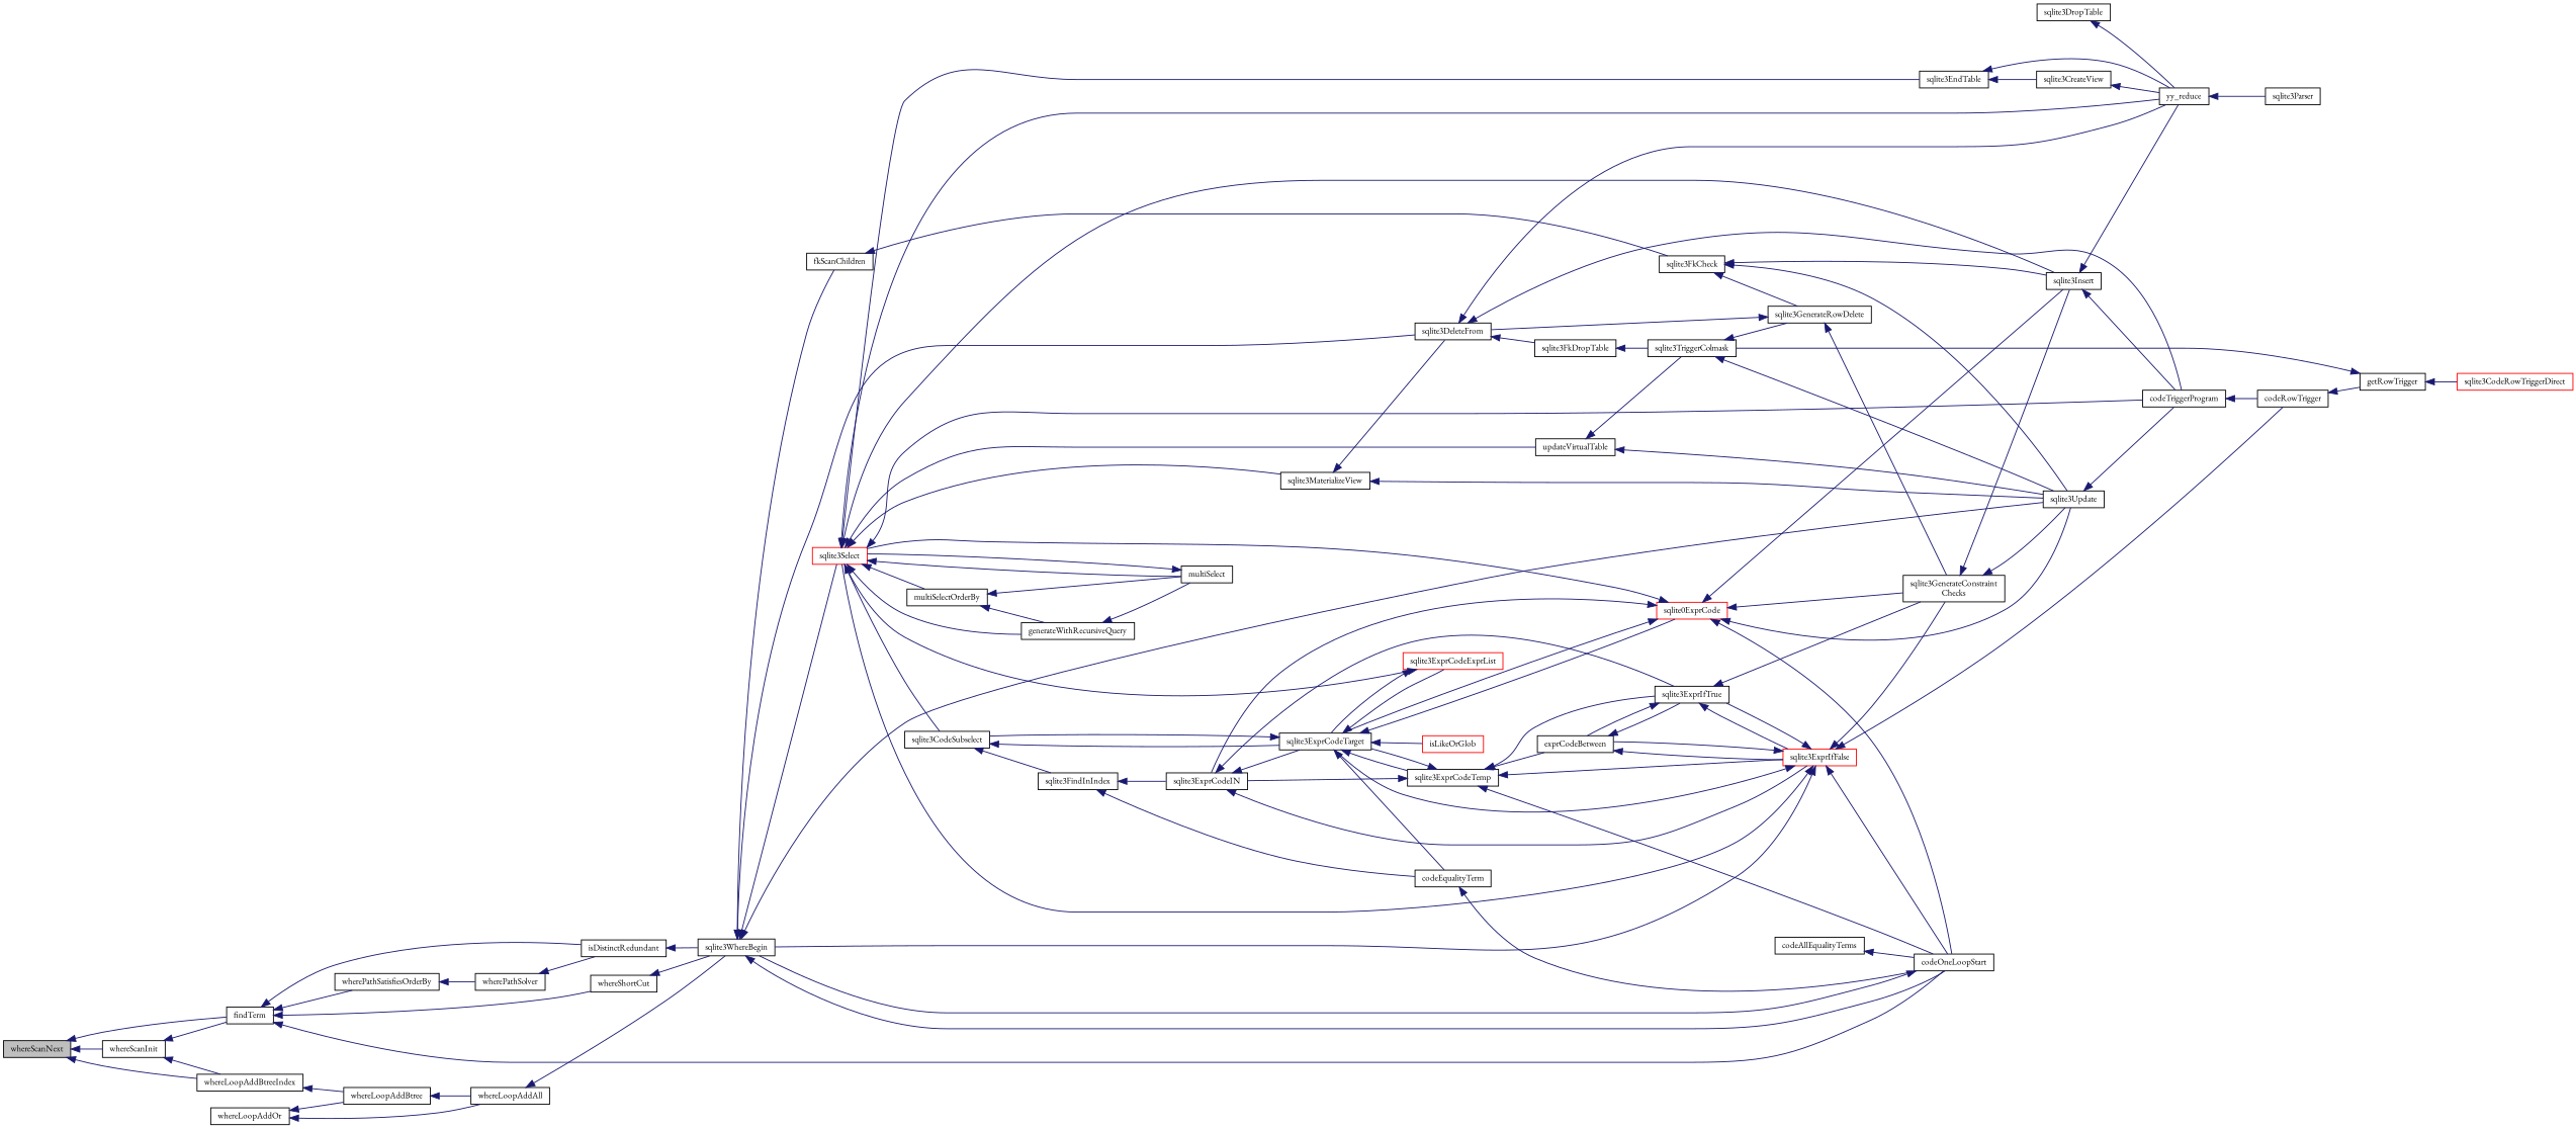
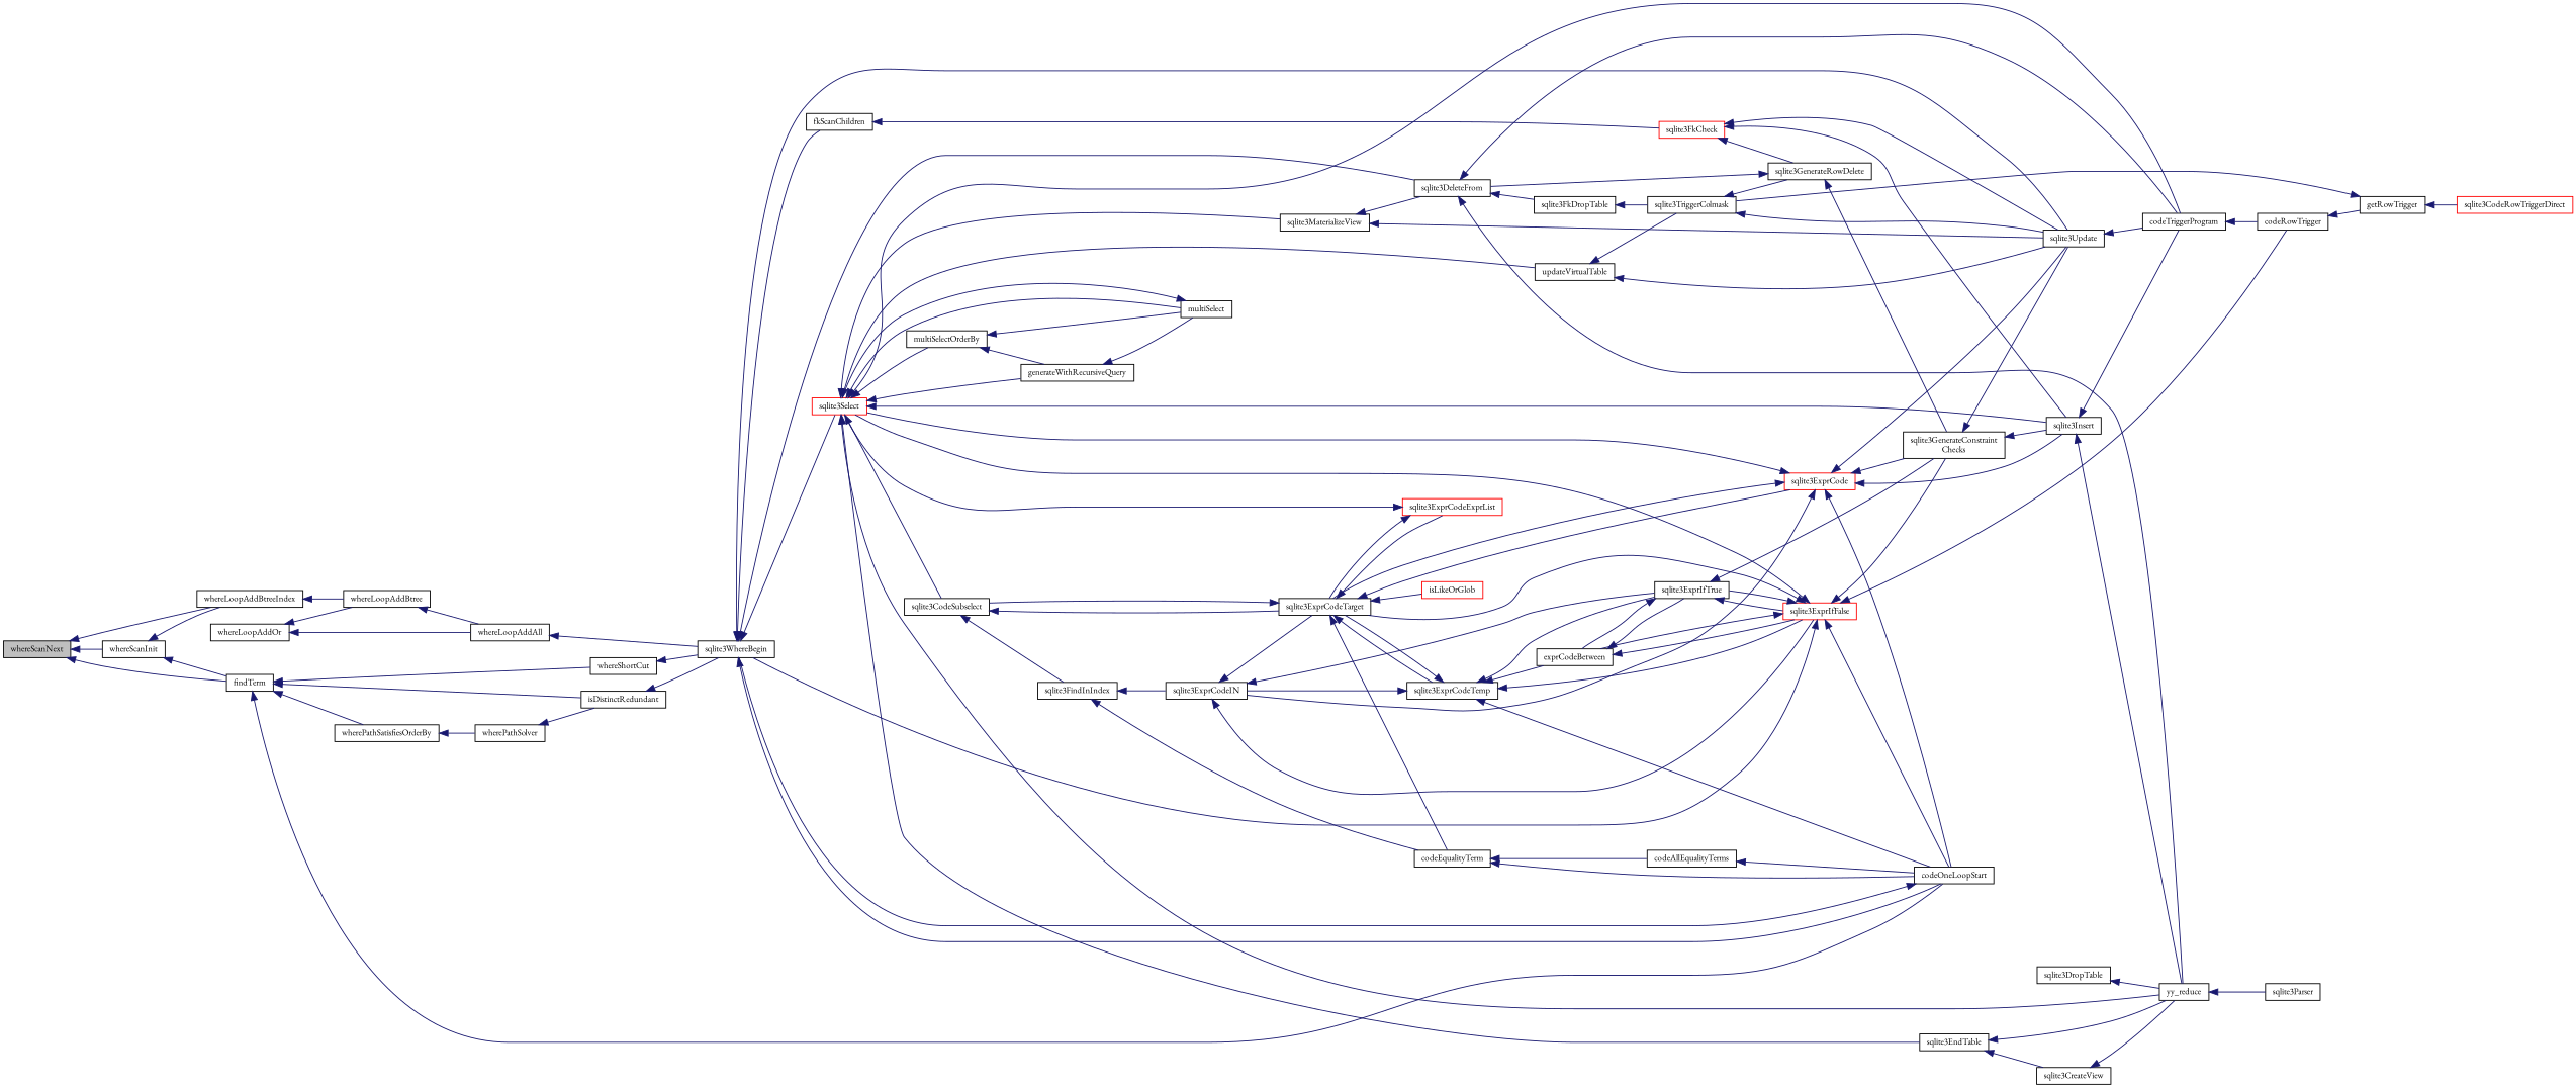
  digraph {
    fontname="EB Garamond"
    rankdir=LR
    node [color=black fillcolor=white fontname="EB Garamond" fontsize=10 shape=record style=filled]
    edge [color=midnightblue dir=back fontname="EB Garamond" fontsize=10 labelfontname=FreeSans labelfontsize=10 style=solid]
    n1 [fillcolor=grey75 fontcolor=black height=0.2 label=whereScanNext width=0.4]
    n2 [height=0.2 label=whereScanInit width=0.4]
    n3 [height=0.2 label=findTerm width=0.4]
    n4 [height=0.2 label=whereLoopAddBtreeIndex width=0.4]
    n5 [height=0.2 label=isDistinctRedundant width=0.4]
    n6 [height=0.2 label=codeOneLoopStart width=0.4]
    n7 [height=0.2 label=wherePathSatisfiesOrderBy width=0.4]
    n8 [height=0.2 label=whereShortCut width=0.4]
    n9 [height=0.2 label=whereLoopAddBtree width=0.4]
    n10 [height=0.2 label=sqlite3WhereBegin width=0.4]
    n11 [height=0.2 label=wherePathSolver width=0.4]
    n12 [height=0.2 label=sqlite3DeleteFrom width=0.4]
    n13 [height=0.2 label=sqlite3Update width=0.4]
    n14 [height=0.2 label=fkScanChildren width=0.4]
    n15 [color=red height=0.2 label=sqlite3Select width=0.4]
    n16 [height=0.2 label=sqlite3FkDropTable width=0.4]
    n17 [height=0.2 label=yy_reduce width=0.4]
    n18 [height=0.2 label=codeTriggerProgram width=0.4]
-   n19 [height=0.2 label=sqlite3FkCheck width=0.4]
+   n19 [color=red height=0.2 label=sqlite3FkCheck width=0.4]
    n20 [height=0.2 label=sqlite3Insert width=0.4]
    n21 [height=0.2 label=sqlite3CodeSubselect width=0.4]
    n22 [height=0.2 label=sqlite3EndTable width=0.4]
    n23 [height=0.2 label=sqlite3MaterializeView width=0.4]
    n24 [height=0.2 label=generateWithRecursiveQuery width=0.4]
    n25 [height=0.2 label=multiSelect width=0.4]
    n26 [height=0.2 label=multiSelectOrderBy width=0.4]
    n27 [height=0.2 label=updateVirtualTable width=0.4]
    n28 [height=0.2 label=sqlite3TriggerColmask width=0.4]
    n29 [height=0.2 label=sqlite3Parser width=0.4]
    n30 [height=0.2 label=codeRowTrigger width=0.4]
    n31 [height=0.2 label=sqlite3DropTable width=0.4]
    n32 [height=0.2 label=getRowTrigger width=0.4]
    n33 [color=red height=0.2 label=sqlite3CodeRowTriggerDirect width=0.4]
    n34 [height=0.2 label=sqlite3GenerateRowDelete width=0.4]
    n35 [height=0.2 label="sqlite3GenerateConstraint\lChecks" width=0.4]
    n36 [height=0.2 label=sqlite3FindInIndex width=0.4]
    n37 [height=0.2 label=sqlite3ExprCodeTarget width=0.4]
    n38 [height=0.2 label=sqlite3CreateView width=0.4]
    n39 [height=0.2 label=sqlite3ExprCodeIN width=0.4]
    n40 [height=0.2 label=codeEqualityTerm width=0.4]
    n41 [height=0.2 label=sqlite3ExprCodeTemp width=0.4]
-   n42 [color=red height=0.2 label=sqlite0ExprCode width=0.4]
+   n42 [color=red height=0.2 label=sqlite3ExprCode width=0.4]
    n43 [color=red height=0.2 label=sqlite3ExprCodeExprList width=0.4]
    n44 [color=red height=0.2 label=isLikeOrGlob width=0.4]
    n45 [height=0.2 label=sqlite3ExprIfTrue width=0.4]
    n46 [color=red height=0.2 label=sqlite3ExprIfFalse width=0.4]
    n47 [height=0.2 label=codeAllEqualityTerms width=0.4]
    n48 [height=0.2 label=exprCodeBetween width=0.4]
    n49 [height=0.2 label=whereLoopAddAll width=0.4]
    n50 [height=0.2 label=whereLoopAddOr width=0.4]
    n1 -> n2
    n1 -> n3
    n1 -> n4
    n2 -> n3
    n2 -> n4
    n3 -> n5
    n3 -> n6
    n3 -> n7
    n3 -> n8
    n4 -> n9
    n5 -> n10
    n6 -> n10
    n7 -> n11
    n8 -> n10
    n9 -> n49
    n10 -> n6
    n10 -> n12
    n10 -> n13
    n10 -> n14
    n10 -> n15
    n11 -> n5
    n12 -> n16
    n12 -> n17
    n12 -> n18
    n13 -> n18
    n14 -> n19
    n15 -> n17
    n15 -> n18
    n15 -> n20
    n15 -> n21
    n15 -> n22
    n15 -> n23
    n15 -> n24
    n15 -> n25
    n15 -> n26
    n15 -> n27
    n16 -> n28
    n17 -> n29
    n18 -> n30
    n19 -> n13
    n19 -> n20
    n19 -> n34
    n20 -> n17
    n20 -> n18
    n21 -> n36
    n21 -> n37
    n22 -> n17
    n22 -> n38
    n23 -> n12
    n23 -> n13
    n24 -> n25
    n25 -> n15
    n26 -> n24
    n26 -> n25
    n27 -> n13
    n27 -> n28
    n28 -> n13
    n28 -> n34
    n30 -> n32
    n31 -> n17
    n32 -> n28
    n32 -> n33
    n34 -> n12
    n34 -> n35
    n35 -> n13
    n35 -> n20
    n36 -> n39
    n36 -> n40
    n37 -> n21
    n37 -> n40
    n37 -> n41
    n37 -> n42
    n37 -> n43
    n37 -> n44
    n38 -> n17
    n39 -> n37
    n39 -> n45
    n39 -> n46
    n40 -> n6
+   n40 -> n47
    n41 -> n6
    n41 -> n37
    n41 -> n39
    n41 -> n45
    n41 -> n46
    n41 -> n48
    n42 -> n6
    n42 -> n13
    n42 -> n15
    n42 -> n20
    n42 -> n35
    n42 -> n37
    n42 -> n39
    n43 -> n15
    n43 -> n37
    n45 -> n35
    n45 -> n46
    n45 -> n48
    n46 -> n6
    n46 -> n10
    n46 -> n15
    n46 -> n30
    n46 -> n35
    n46 -> n37
    n46 -> n45
    n46 -> n48
    n47 -> n6
    n48 -> n45
    n48 -> n46
    n49 -> n10
    n50 -> n9
    n50 -> n49
  }
